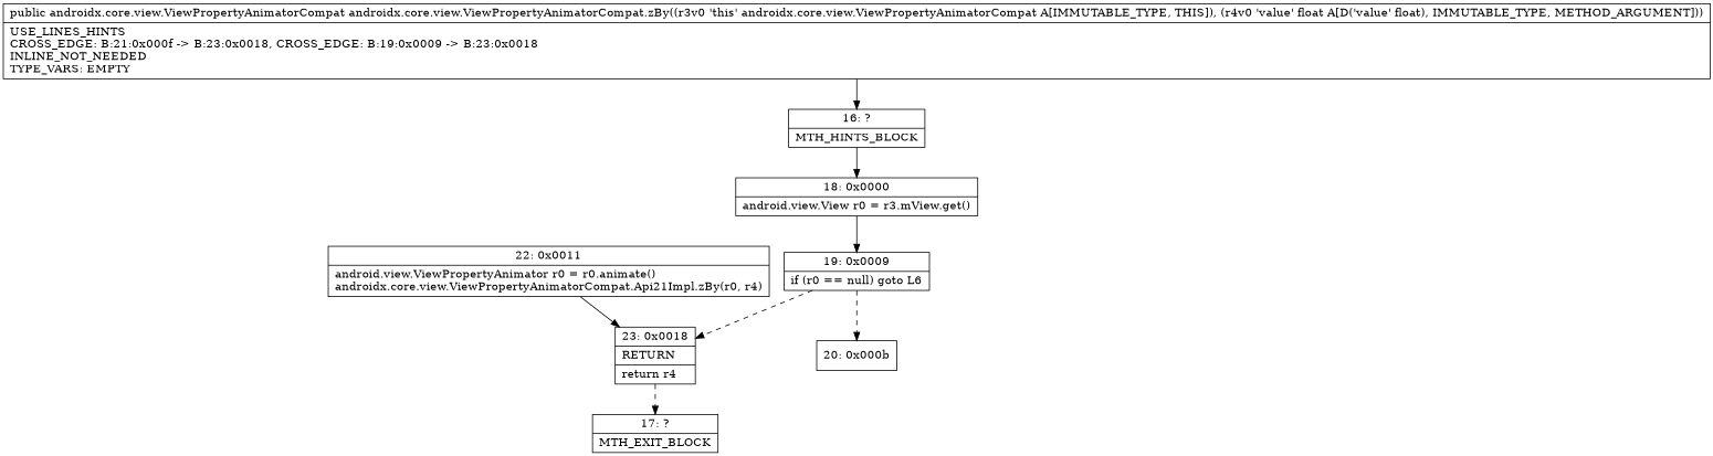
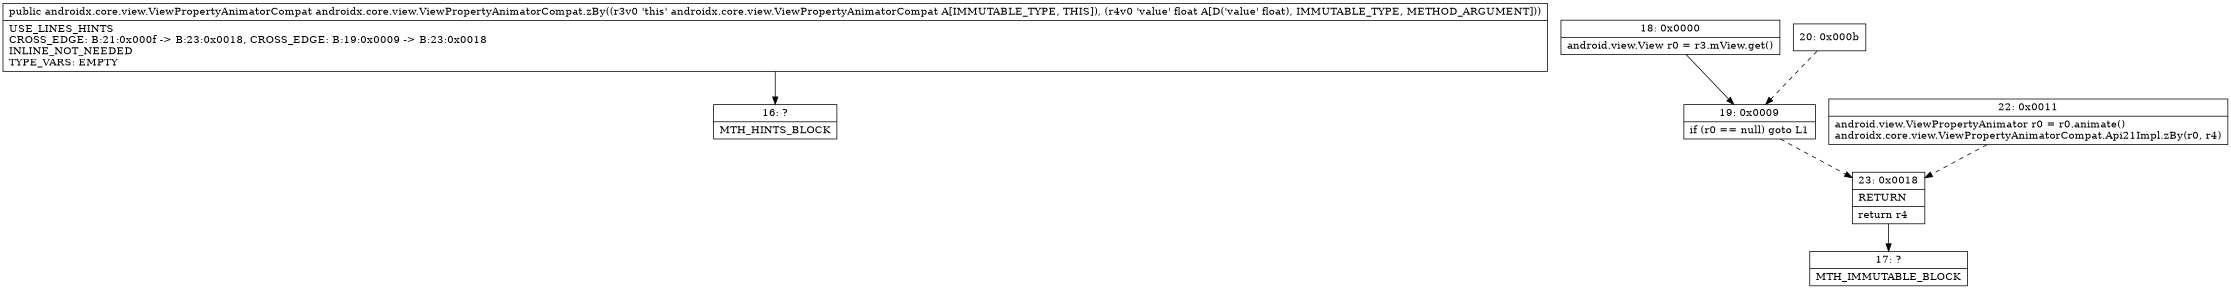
  digraph {
    node [shape=record]
    n1 [label="{16\:\ ?|MTH_HINTS_BLOCK\l}"]
    n2 [label="{18\:\ 0x0000|android.view.View r0 = r3.mView.get()\l}"]
-   n3 [label="{19\:\ 0x0009|if (r0 == null) goto L6\l}"]
+   n3 [label="{19\:\ 0x0009|if (r0 == null) goto L1\l}"]
    n4 [label="{20\:\ 0x000b}"]
    n5 [label="{23\:\ 0x0018|RETURN\l|return r4\l}"]
-   n6 [label="{17\:\ ?|MTH_EXIT_BLOCK\l}"]
+   n6 [label="{17\:\ ?|MTH_IMMUTABLE_BLOCK\l}"]
    n7 [label="{22\:\ 0x0011|android.view.ViewPropertyAnimator r0 = r0.animate()\landroidx.core.view.ViewPropertyAnimatorCompat.Api21Impl.zBy(r0, r4)\l}"]
    n8 [label="{public androidx.core.view.ViewPropertyAnimatorCompat androidx.core.view.ViewPropertyAnimatorCompat.zBy((r3v0 'this' androidx.core.view.ViewPropertyAnimatorCompat A[IMMUTABLE_TYPE, THIS]), (r4v0 'value' float A[D('value' float), IMMUTABLE_TYPE, METHOD_ARGUMENT]))  | USE_LINES_HINTS\lCROSS_EDGE: B:21:0x000f \-\> B:23:0x0018, CROSS_EDGE: B:19:0x0009 \-\> B:23:0x0018\lINLINE_NOT_NEEDED\lTYPE_VARS: EMPTY\l}"]
-   n1 -> n2
    n2 -> n3
-   n3 -> n4 [style=dashed]
+   n4 -> n3 [style=dashed]
    n3 -> n5 [style=dashed]
-   n5 -> n6 [style=dashed]
-   n7 -> n5
+   n5 -> n6
+   n7 -> n5 [style=dashed]
    n8 -> n1
  }
